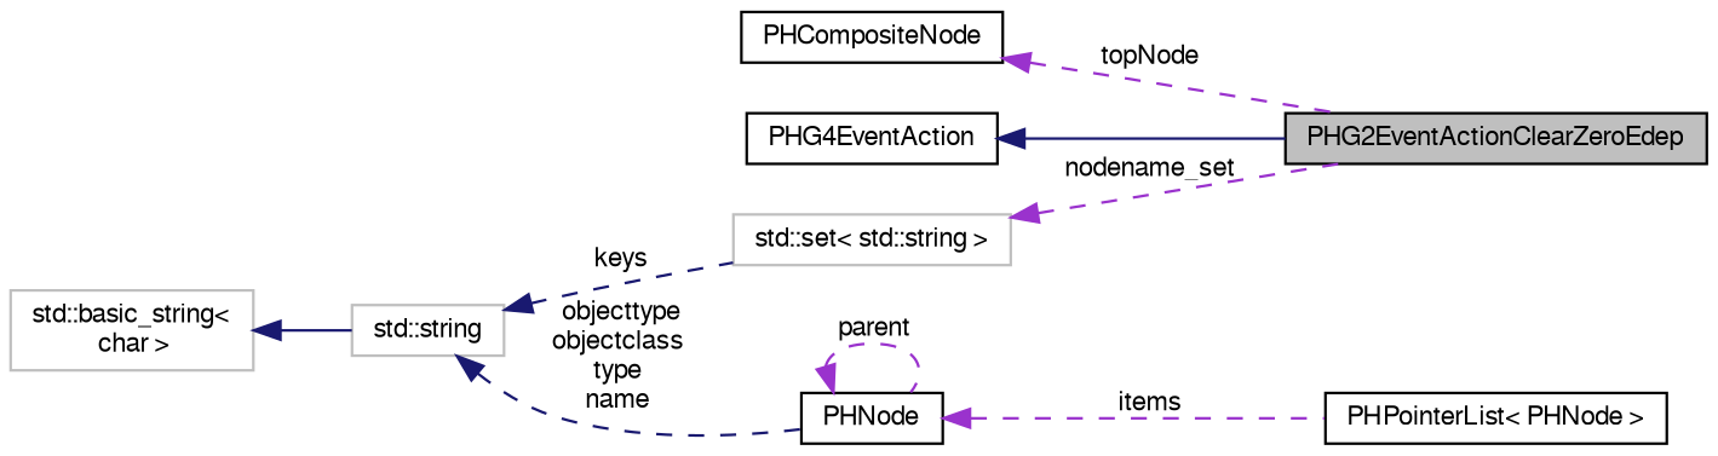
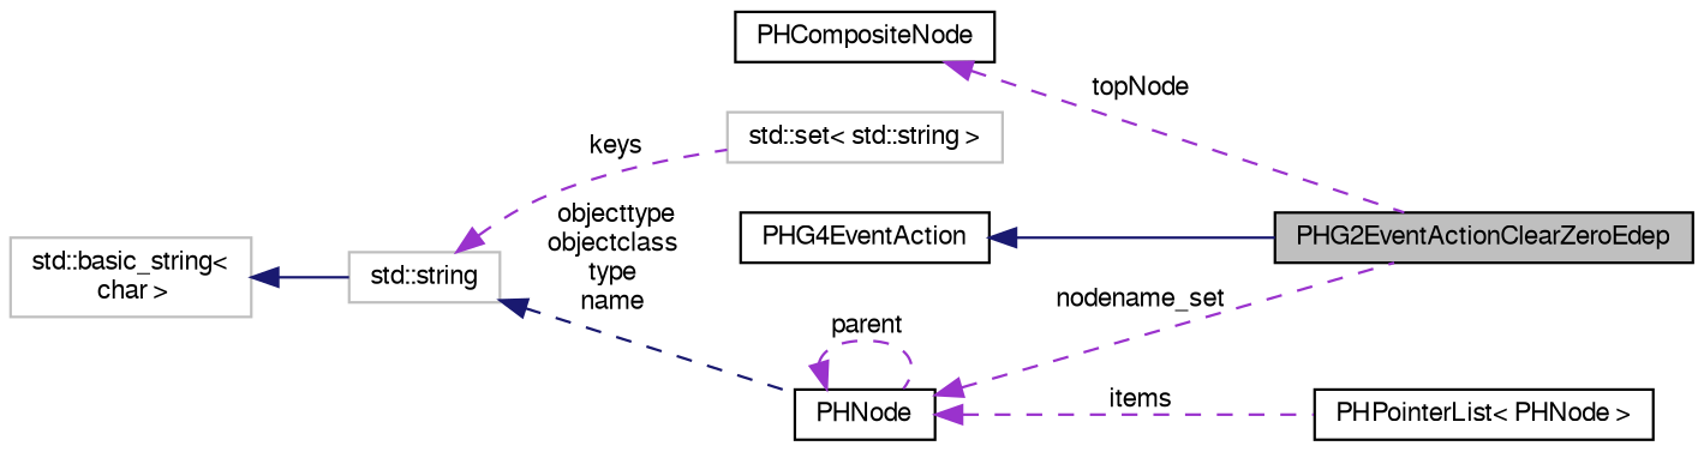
  digraph {
    rankdir=LR
    node [color=black fontname=FreeSans fontsize=10 shape=record]
    edge [color=darkorchid3 dir=back fontname=FreeSans fontsize=10 labelfontname=FreeSans labelfontsize=10 style=dashed]
    n1 [fillcolor=grey75 fontcolor=black height=0.2 label=PHG2EventActionClearZeroEdep style=filled width=0.4]
    n2 [height=0.2 label=PHG4EventAction width=0.4]
    n3 [color=grey75 height=0.2 label="std::set\< std::string \>" width=0.4]
    n4 [color=grey75 height=0.2 label="std::string" width=0.4]
    n5 [height=0.2 label=PHNode width=0.4]
    n6 [height=0.2 label="PHPointerList\< PHNode \>" width=0.4]
    n7 [color=grey75 height=0.2 label="std::basic_string\<\l char \>" width=0.4]
    n8 [height=0.2 label=PHCompositeNode width=0.4]
    n2 -> n1 [color=midnightblue style=solid]
-   n3 -> n1 [label=" nodename_set"]
-   n4 -> n3 [color=midnightblue label=" keys"]
+   n5 -> n1 [label=" nodename_set"]
+   n4 -> n3 [label=" keys"]
    n4 -> n5 [color=midnightblue label=" objecttype\nobjectclass\ntype\nname"]
    n5 -> n5 [label=" parent"]
    n5 -> n6 [label=" items"]
    n7 -> n4 [color=midnightblue style=solid]
    n8 -> n1 [label=" topNode"]
  }
